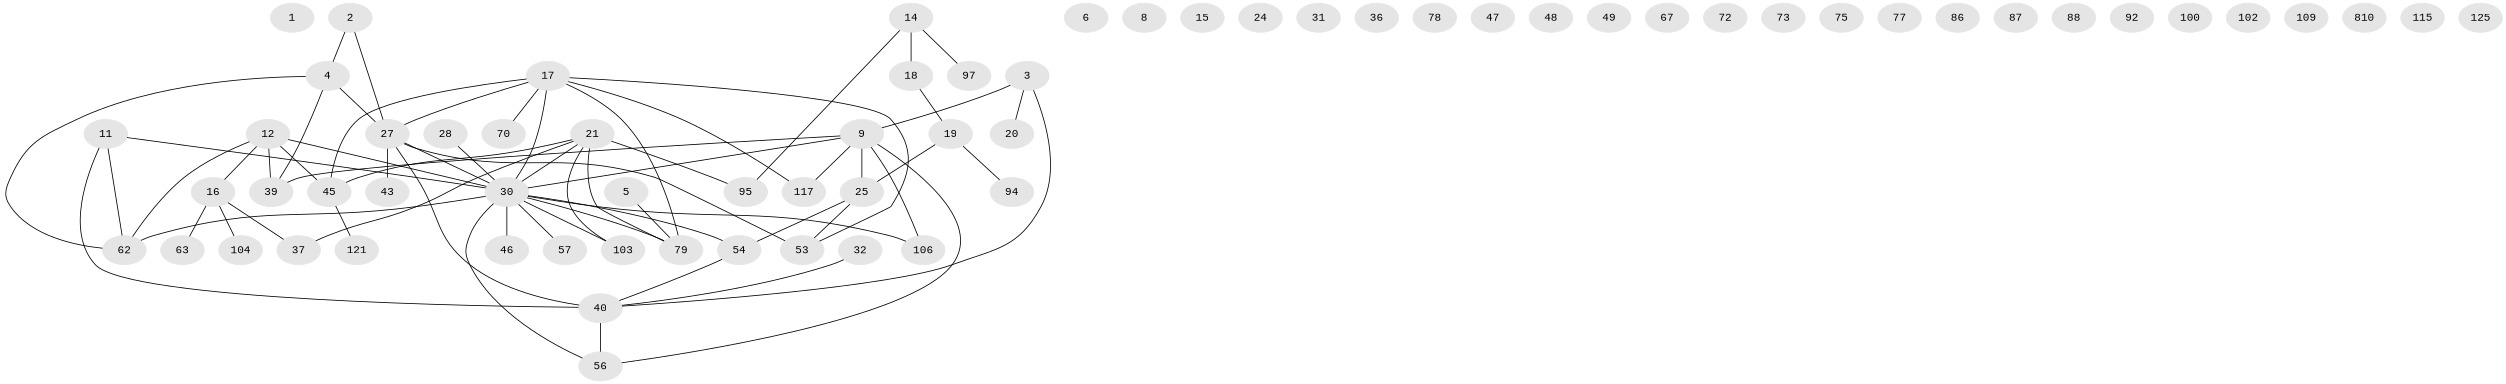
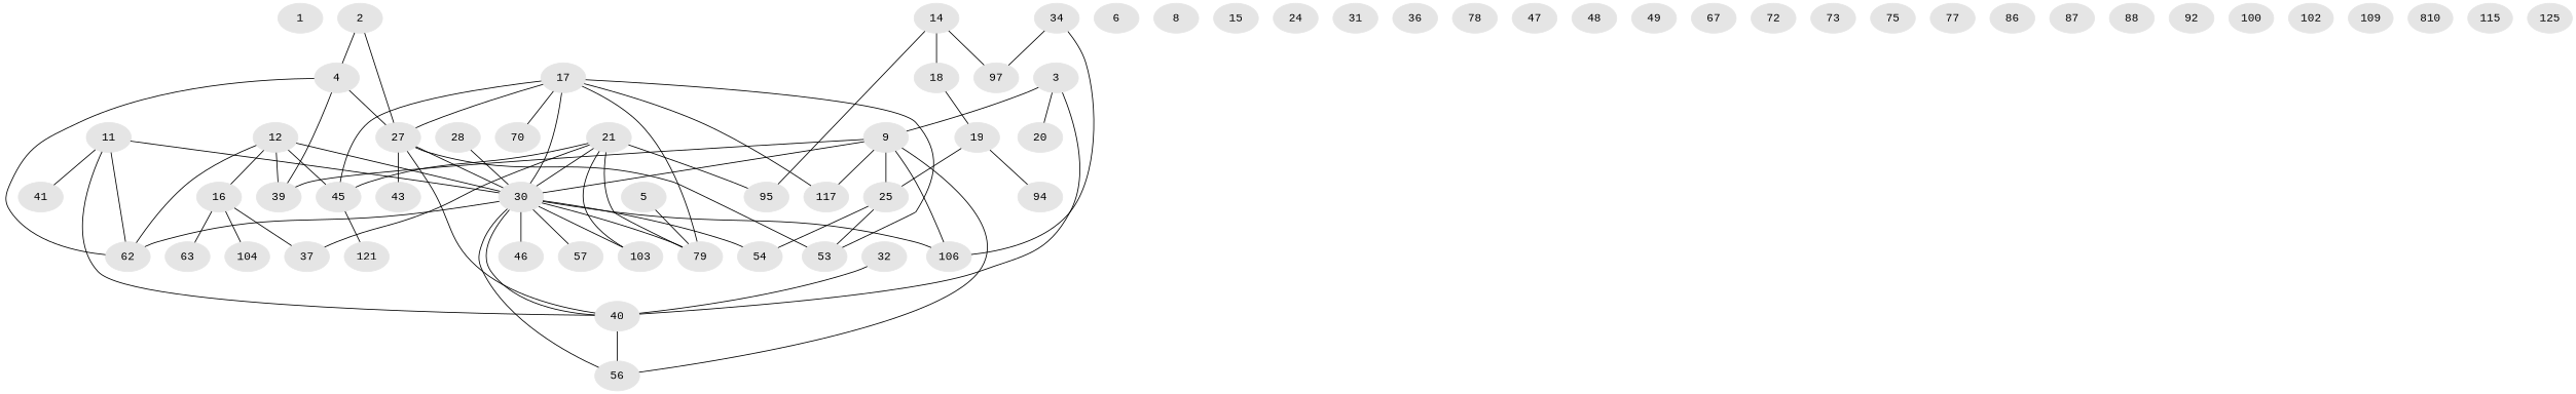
  graph {
    fontname="Liberation Mono"
    node [color=gray90 fontname="Liberation Mono" style=filled]
    edge [fontname="Liberation Mono"]
    1
    2 [super="+44+108"]
    4 [super="+13+26+50"]
    27 [super="+51+55+71"]
    39 [super="+118"]
    62 [super="+91+124"]
    40 [super="+42"]
    30 [super="+33+59+61+76+123"]
    53
    43 [super="+93"]
    3 [super="+7+98"]
    9 [super="+23+35+65+84"]
    20
    25 [super="+29+85"]
    56 [super="+96"]
    106
    117
    5 [super="+10"]
    79
    6
    8
    54 [super="+101"]
    103
    46
    57 [super="+83"]
    11 [super="+22+69"]
+   41
    21 [super="+52+80+119"]
    45 [super="+64"]
    95
    37 [super="+105"]
    12 [super="+81+113"]
    16 [super="+66+68+90"]
    63 [super="+74"]
    104 [super="+112"]
    121
    14 [super="+58"]
    18 [super="+60+107"]
    97
    19 [super="+89"]
    15
    17 [super="+82+99"]
    70 [super="+78"]
    94
    24
    28 [super="+120"]
    31
    32 [super="+116"]
+   34 [super="+122"]
    36
    n51 [label=78]
    47
    48 [super="+114"]
    49
    67
    72
    73
    75
    77 [super="+111"]
    86
    87
    88
    92
    100
    102
    109
    n67 [label=810]
    115
    125
    2 -- 4
    2 -- 27
    4 -- 27
    4 -- 39
    4 -- 62
    27 -- 40
    27 -- 30
    27 -- 53
    27 -- 43
    40 -- 56
    30 -- 62
-   54 -- 40
+   30 -- 40
    30 -- 56
    30 -- 106
    30 -- 79
    30 -- 54 [weight=2]
    30 -- 103
    30 -- 46
    30 -- 57
    3 -- 40
    3 -- 9
    3 -- 20
    9 -- 39
    9 -- 30
    9 -- 25
    9 -- 56
    9 -- 106
    9 -- 117
    25 -- 53
    25 -- 54
    5 -- 79
    11 -- 62
    11 -- 40
    11 -- 30
+   11 -- 41
    21 -- 30
    21 -- 79
    21 -- 103
    21 -- 45
    21 -- 95
    21 -- 37
    45 -- 121
    12 -- 39
    12 -- 62
    12 -- 30
    12 -- 45
    12 -- 16
    16 -- 37
    16 -- 63 [weight=2]
    16 -- 104
    14 -- 95
    14 -- 18
    14 -- 97
    18 -- 19
    19 -- 25
    19 -- 94
    17 -- 27
    17 -- 30
    17 -- 53
    17 -- 117
    17 -- 79
    17 -- 45
    17 -- 70
    28 -- 30
    32 -- 40
+   34 -- 106
+   34 -- 97
  }
